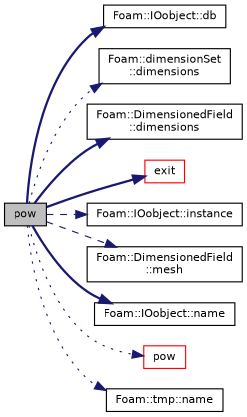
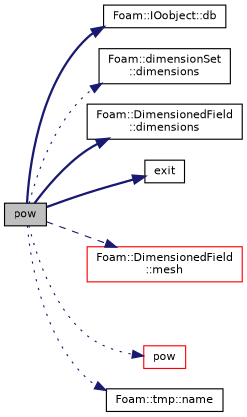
  digraph {
    rankdir=LR
    node [color=black fontname=Helvetica fontsize=10 shape=record]
    edge [color=midnightblue fontname=Helvetica fontsize=10 labelfontname=Helvetica labelfontsize=10 style=bold]
    n1 [fillcolor=grey75 fontcolor=black height=0.2 label=pow style=filled width=0.4]
    n2 [height=0.2 label="Foam::IOobject::db" width=0.4]
    n3 [height=0.2 label="Foam::dimensionSet\l::dimensions" width=0.4]
    n4 [height=0.2 label="Foam::DimensionedField\l::dimensions" width=0.4]
-   n5 [color=red height=0.2 label=exit width=0.4]
-   n6 [height=0.2 label="Foam::IOobject::instance" width=0.4]
-   n7 [height=0.2 label="Foam::DimensionedField\l::mesh" width=0.4]
-   n8 [height=0.2 label="Foam::IOobject::name" width=0.4]
+   n5 [height=0.2 label=exit width=0.4]
+   n7 [color=red height=0.2 label="Foam::DimensionedField\l::mesh" width=0.4]
    n9 [color=red height=0.2 label=pow width=0.4]
    n10 [height=0.2 label="Foam::tmp::name" width=0.4]
    n1 -> n2
    n1 -> n3 [style=dotted]
    n1 -> n4
    n1 -> n5
-   n1 -> n6 [style=dashed]
    n1 -> n7 [style=dashed]
-   n1 -> n8
    n1 -> n9 [style=dotted]
    n1 -> n10 [style=dotted]
  }
